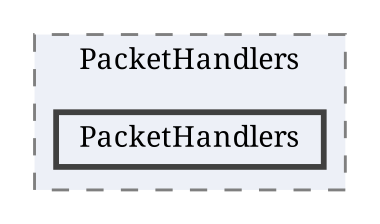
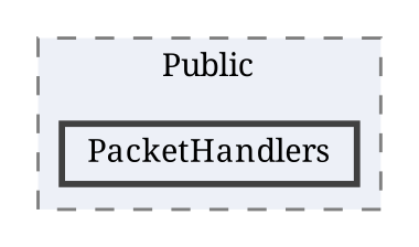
  digraph {
    compound=true
    fontname="Noto Serif"
    n1 [color=grey25 fillcolor="#edf0f7" fontname="Noto Serif" fontsize=10 height=0.2 label=PacketHandlers shape=box style="filled,bold" width=0.4]
    subgraph cluster_1 {
      bgcolor="#edf0f7"
      fontsize=10
-     label=PacketHandlers
+     label=Public
      pencolor=grey50
      style="filled,dashed"
      n1
    }
  }
